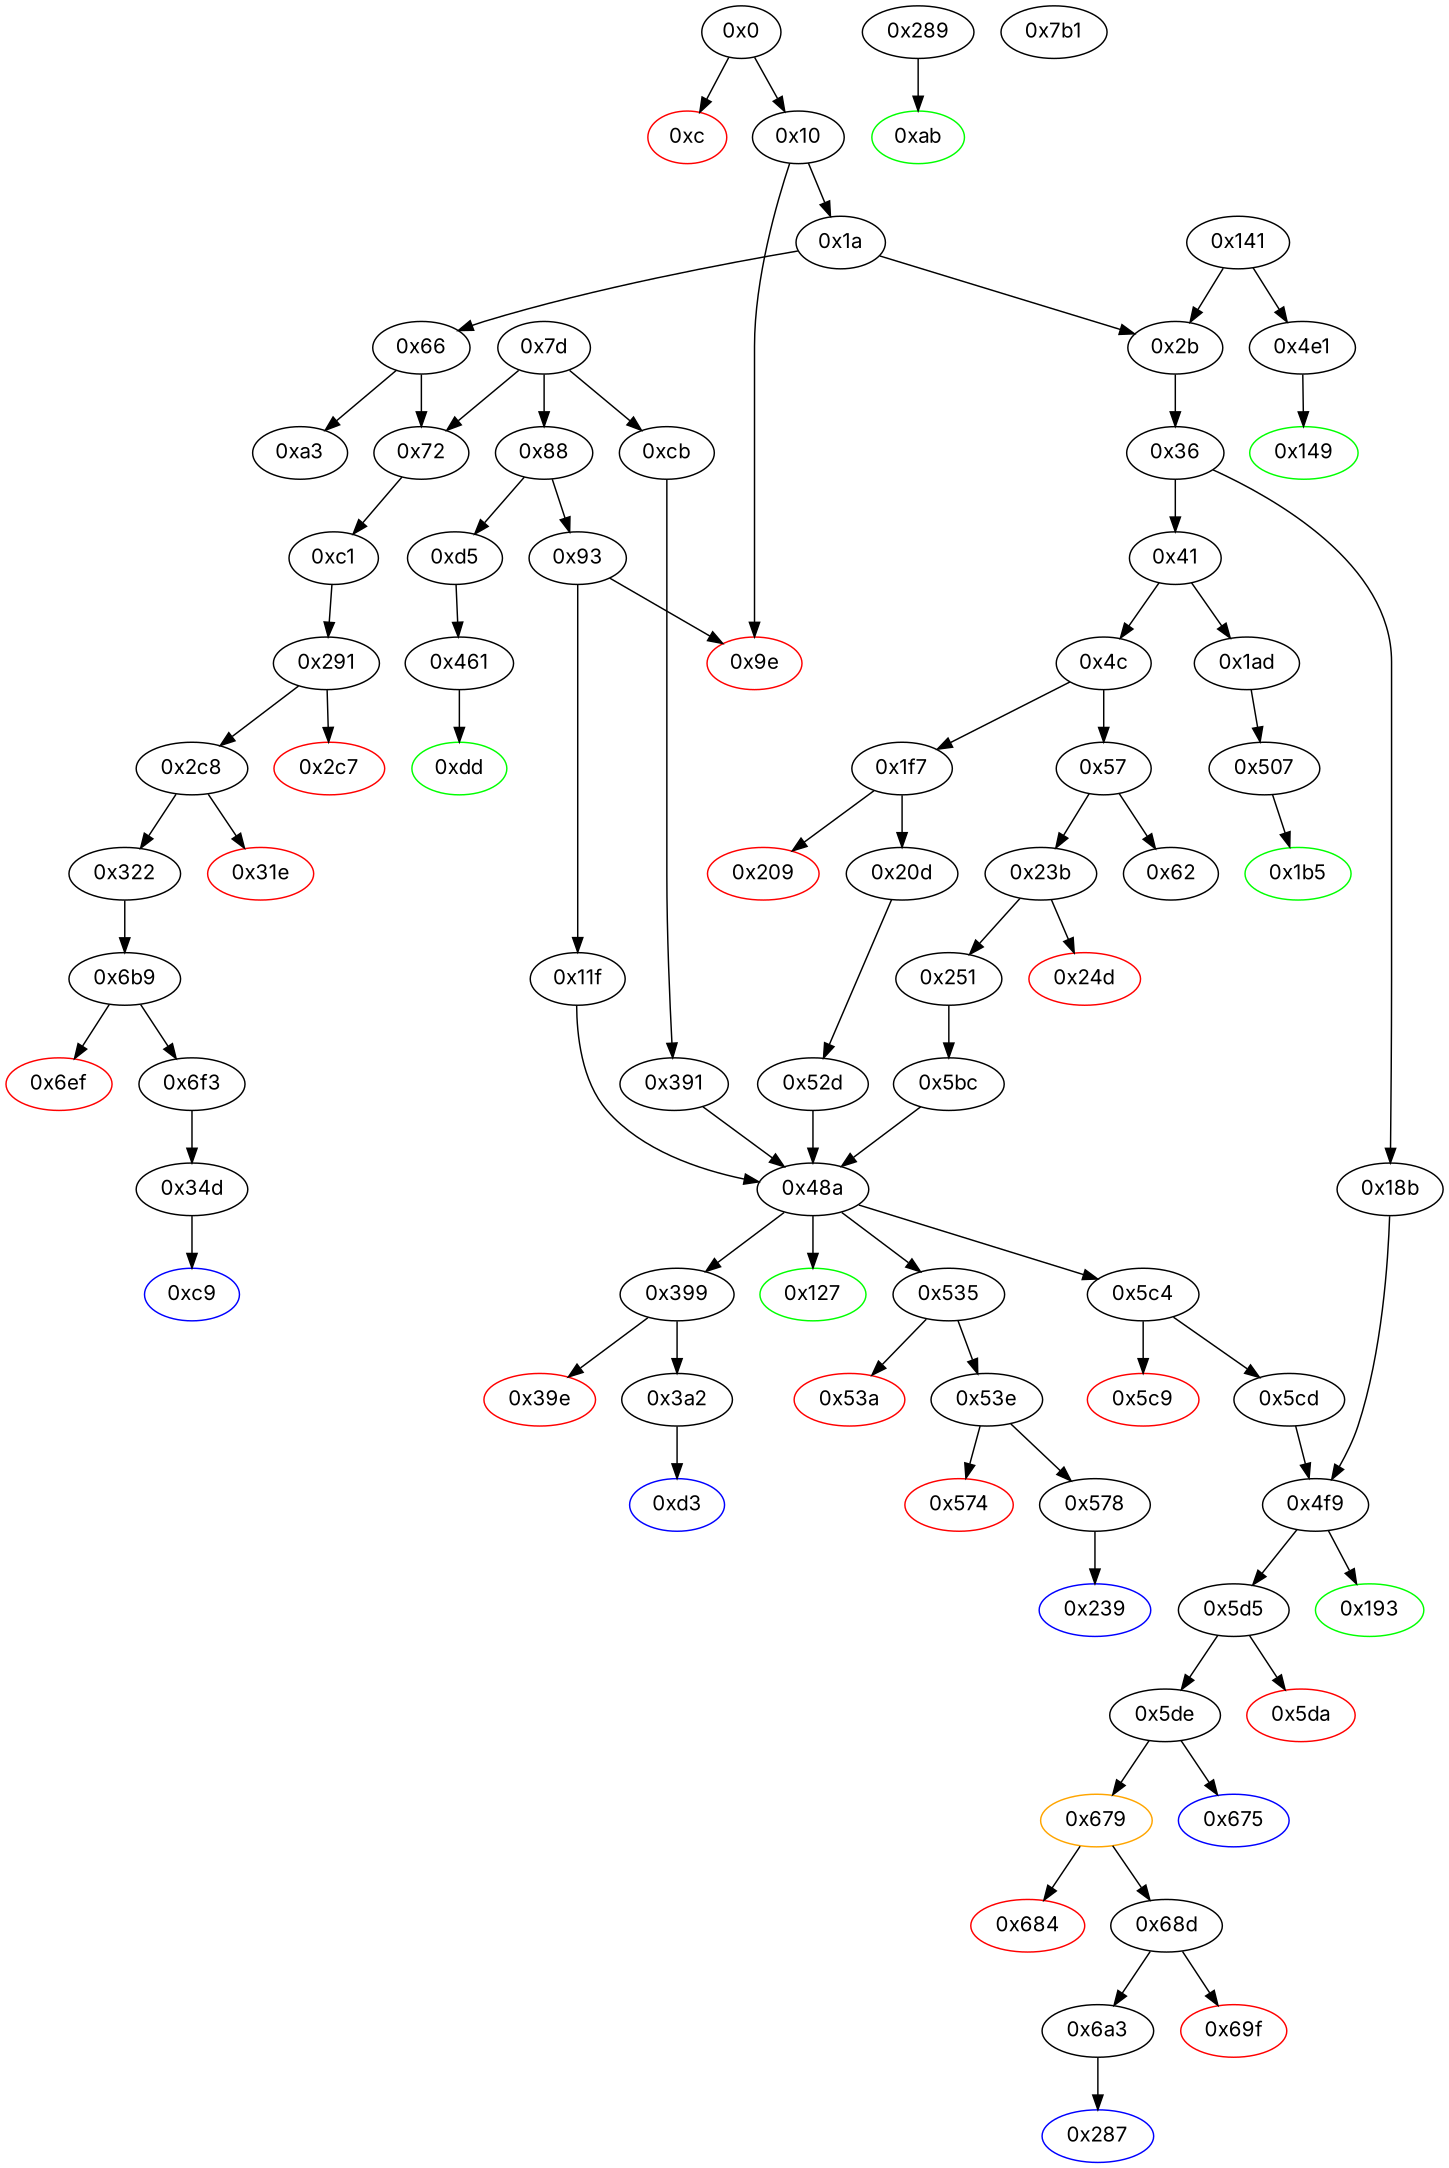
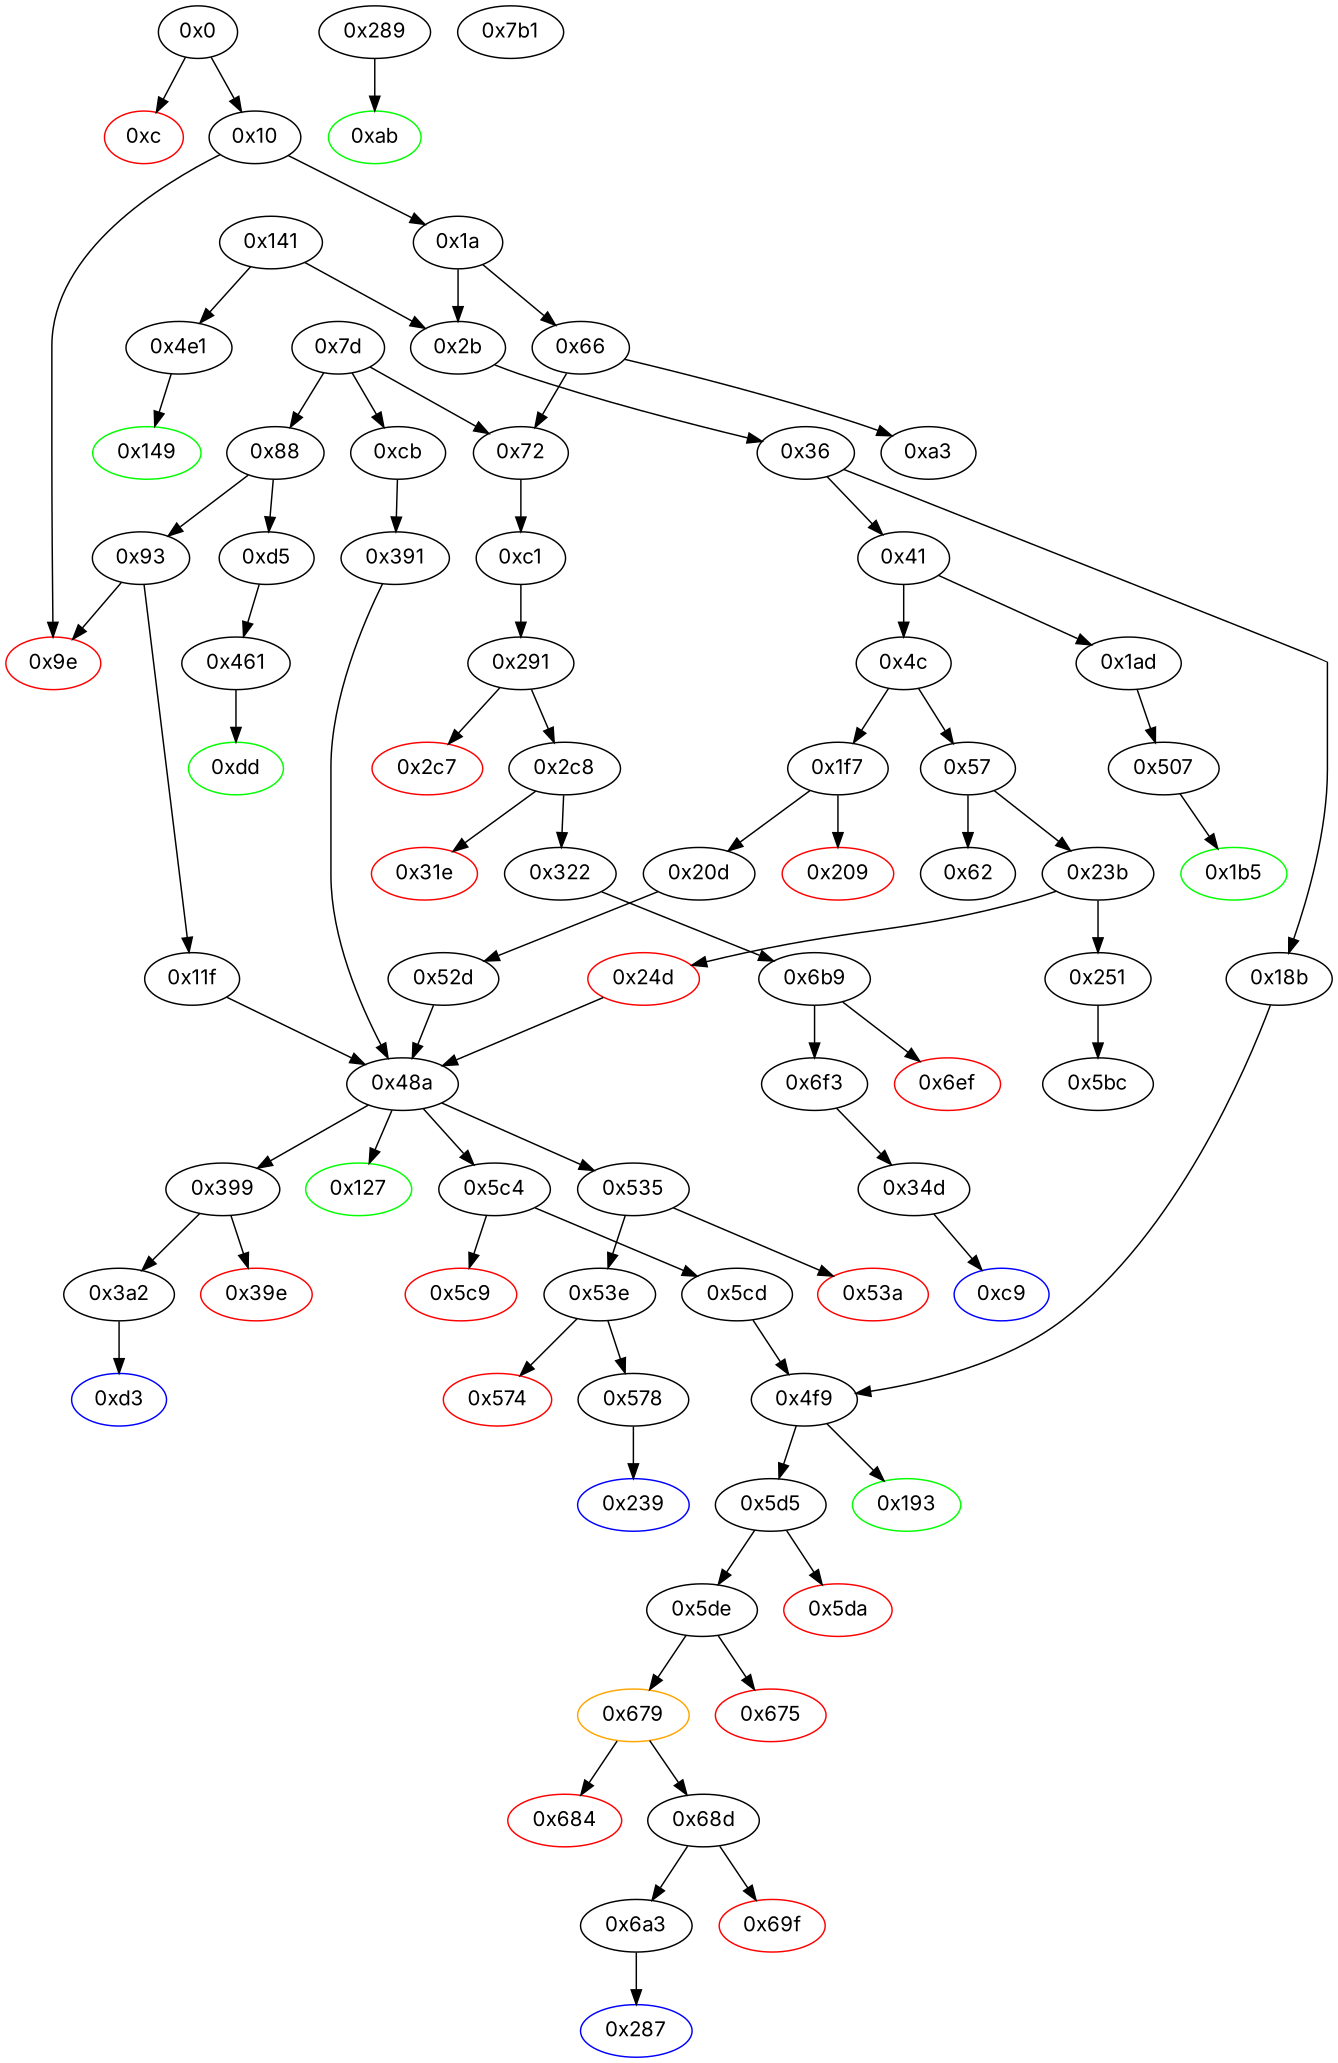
  strict digraph {
    fontname=Inter
    node [fillcolor=white fontname=Inter style=filled]
    edge [fontname=Inter]
    "0x31e" [color=red]
    "0x1a"
    "0x66"
    "0x2b"
    "0x72"
    "0xa3"
    "0x36"
    "0x9e" [color=red]
    "0x5d5"
    "0x5de"
    "0x5da" [color=red]
    "0x679" [color=orange]
-   "0x675" [color=blue]
+   "0x675" [color=red]
    "0x7d"
    "0x88"
    "0xcb"
    "0x93"
    "0xd5"
    "0x391"
    "0x5bc"
    "0x48a"
    "0x399"
    "0x127" [color=green]
    "0x535"
    "0x5c4"
    "0x5cd"
    "0x4f9"
    "0x193" [color=green]
    "0x57"
    "0x62"
    "0x23b"
    "0x251"
    "0x24d" [color=red]
    "0x1b5" [color=green]
    "0x18b"
    "0x11f"
    "0x461"
    "0x507"
    "0x53a" [color=red]
    "0x20d"
    "0x52d"
    "0x39e" [color=red]
    "0x3a2"
    "0xd3" [color=blue]
    "0x149" [color=green]
    "0x41"
    "0x1ad"
    "0x4c"
    "0x2c7" [color=red]
    "0x287" [color=blue]
    "0x684" [color=red]
    "0x6a3"
    "0x322"
    "0x6b9"
    "0x6ef" [color=red]
    "0x6f3"
    "0xab" [color=green]
    "0x289"
    "0xc1"
    "0x291"
    "0x2c8"
    "0x239" [color=blue]
    "0x34d"
    "0x4e1"
    "0x7b1"
    "0x68d"
    "0x1f7"
    "0x209" [color=red]
    "0xdd" [color=green]
    "0xc" [color=red]
    "0x0"
    "0x10"
    "0x53e"
    "0x5c9" [color=red]
    "0xc9" [color=blue]
    "0x578"
    "0x574" [color=red]
    "0x69f" [color=red]
    "0x141"
    "0x1a" -> "0x66"
    "0x1a" -> "0x2b"
    "0x66" -> "0x72"
    "0x66" -> "0xa3"
    "0x2b" -> "0x36"
    "0x72" -> "0xc1"
    "0x36" -> "0x18b"
    "0x36" -> "0x41"
    "0x5d5" -> "0x5de"
    "0x5d5" -> "0x5da"
    "0x5de" -> "0x679"
    "0x5de" -> "0x675"
    "0x679" -> "0x684"
    "0x679" -> "0x68d"
    "0x7d" -> "0x72"
    "0x7d" -> "0x88"
    "0x7d" -> "0xcb"
    "0x88" -> "0x93"
    "0x88" -> "0xd5"
    "0xcb" -> "0x391"
    "0x93" -> "0x9e"
    "0x93" -> "0x11f"
    "0xd5" -> "0x461"
    "0x391" -> "0x48a"
-   "0x5bc" -> "0x48a"
+   "0x24d" -> "0x48a"
    "0x48a" -> "0x399"
    "0x48a" -> "0x127"
    "0x48a" -> "0x535"
    "0x48a" -> "0x5c4"
    "0x399" -> "0x39e"
    "0x399" -> "0x3a2"
    "0x535" -> "0x53a"
    "0x535" -> "0x53e"
    "0x5c4" -> "0x5cd"
    "0x5c4" -> "0x5c9"
    "0x5cd" -> "0x4f9"
    "0x4f9" -> "0x5d5"
    "0x4f9" -> "0x193"
    "0x57" -> "0x62"
    "0x57" -> "0x23b"
    "0x23b" -> "0x251"
    "0x23b" -> "0x24d"
    "0x251" -> "0x5bc"
    "0x18b" -> "0x4f9"
    "0x11f" -> "0x48a"
    "0x461" -> "0xdd"
    "0x507" -> "0x1b5"
    "0x20d" -> "0x52d"
    "0x52d" -> "0x48a"
    "0x3a2" -> "0xd3"
    "0x41" -> "0x1ad"
    "0x41" -> "0x4c"
    "0x1ad" -> "0x507"
    "0x4c" -> "0x57"
    "0x4c" -> "0x1f7"
    "0x6a3" -> "0x287"
    "0x322" -> "0x6b9"
    "0x6b9" -> "0x6ef"
    "0x6b9" -> "0x6f3"
    "0x6f3" -> "0x34d"
    "0x289" -> "0xab"
    "0xc1" -> "0x291"
    "0x291" -> "0x2c7"
    "0x291" -> "0x2c8"
    "0x2c8" -> "0x31e"
    "0x2c8" -> "0x322"
    "0x34d" -> "0xc9"
    "0x4e1" -> "0x149"
    "0x68d" -> "0x6a3"
    "0x68d" -> "0x69f"
    "0x1f7" -> "0x20d"
    "0x1f7" -> "0x209"
    "0x0" -> "0xc"
    "0x0" -> "0x10"
    "0x10" -> "0x1a"
    "0x10" -> "0x9e"
    "0x53e" -> "0x578"
    "0x53e" -> "0x574"
    "0x578" -> "0x239"
    "0x141" -> "0x2b"
    "0x141" -> "0x4e1"
  }
